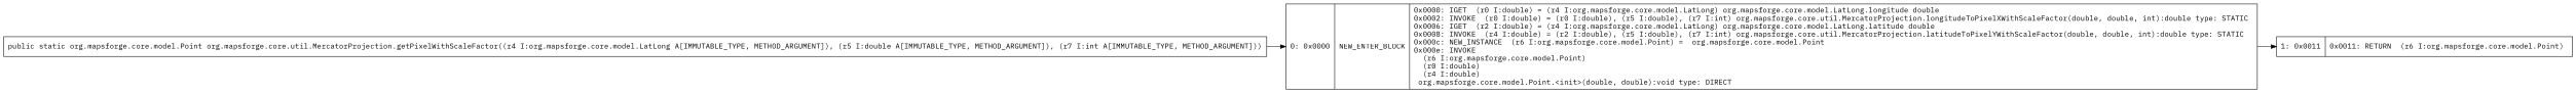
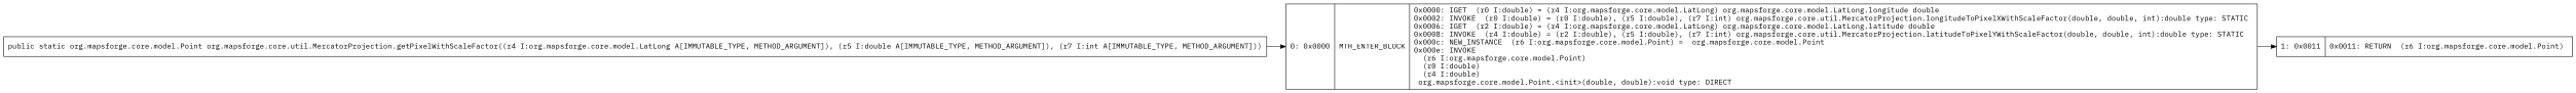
  digraph {
    rankdir=LR
    fontname="IBM Plex Mono"
    node [shape=record fontname="IBM Plex Mono"]
    edge [fontname="IBM Plex Mono"]
-   n1 [label="{0\:\ 0x0000|NEW_ENTER_BLOCK\l|0x0000: IGET  (r0 I:double) = (r4 I:org.mapsforge.core.model.LatLong) org.mapsforge.core.model.LatLong.longitude double \l0x0002: INVOKE  (r0 I:double) = (r0 I:double), (r5 I:double), (r7 I:int) org.mapsforge.core.util.MercatorProjection.longitudeToPixelXWithScaleFactor(double, double, int):double type: STATIC \l0x0006: IGET  (r2 I:double) = (r4 I:org.mapsforge.core.model.LatLong) org.mapsforge.core.model.LatLong.latitude double \l0x0008: INVOKE  (r4 I:double) = (r2 I:double), (r5 I:double), (r7 I:int) org.mapsforge.core.util.MercatorProjection.latitudeToPixelYWithScaleFactor(double, double, int):double type: STATIC \l0x000c: NEW_INSTANCE  (r6 I:org.mapsforge.core.model.Point) =  org.mapsforge.core.model.Point \l0x000e: INVOKE  \l  (r6 I:org.mapsforge.core.model.Point)\l  (r0 I:double)\l  (r4 I:double)\l org.mapsforge.core.model.Point.\<init\>(double, double):void type: DIRECT \l}"]
+   n1 [label="{0\:\ 0x0000|MTH_ENTER_BLOCK\l|0x0000: IGET  (r0 I:double) = (r4 I:org.mapsforge.core.model.LatLong) org.mapsforge.core.model.LatLong.longitude double \l0x0002: INVOKE  (r0 I:double) = (r0 I:double), (r5 I:double), (r7 I:int) org.mapsforge.core.util.MercatorProjection.longitudeToPixelXWithScaleFactor(double, double, int):double type: STATIC \l0x0006: IGET  (r2 I:double) = (r4 I:org.mapsforge.core.model.LatLong) org.mapsforge.core.model.LatLong.latitude double \l0x0008: INVOKE  (r4 I:double) = (r2 I:double), (r5 I:double), (r7 I:int) org.mapsforge.core.util.MercatorProjection.latitudeToPixelYWithScaleFactor(double, double, int):double type: STATIC \l0x000c: NEW_INSTANCE  (r6 I:org.mapsforge.core.model.Point) =  org.mapsforge.core.model.Point \l0x000e: INVOKE  \l  (r6 I:org.mapsforge.core.model.Point)\l  (r0 I:double)\l  (r4 I:double)\l org.mapsforge.core.model.Point.\<init\>(double, double):void type: DIRECT \l}"]
    n2 [label="{1\:\ 0x0011|0x0011: RETURN  (r6 I:org.mapsforge.core.model.Point) \l}"]
    n3 [label="{public static org.mapsforge.core.model.Point org.mapsforge.core.util.MercatorProjection.getPixelWithScaleFactor((r4 I:org.mapsforge.core.model.LatLong A[IMMUTABLE_TYPE, METHOD_ARGUMENT]), (r5 I:double A[IMMUTABLE_TYPE, METHOD_ARGUMENT]), (r7 I:int A[IMMUTABLE_TYPE, METHOD_ARGUMENT])) }"]
    n1 -> n2
    n3 -> n1
  }
